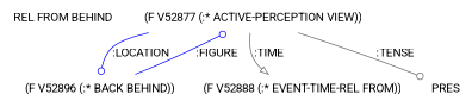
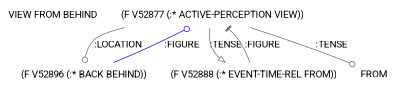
  digraph {
    fontname=Roboto
    node [fontname=Roboto shape=none]
    edge [arrowhead=odot color=gray40 fontname=Roboto]
-   "VIEW FROM BEHIND" [label="REL FROM BEHIND"]
+   "VIEW FROM BEHIND"
    n2 [label="(F V52877 (:* ACTIVE-PERCEPTION VIEW))"]
    n3 [label="(F V52896 (:* BACK BEHIND))"]
    n4 [label="(F V52888 (:* EVENT-TIME-REL FROM))"]
-   n5 [label=PRES]
-   n2 -> n3 [color=blue label=":LOCATION"]
-   n2 -> n4 [arrowhead=onormal label=":TIME"]
+   n5 [label=FROM]
+   n2 -> n3 [label=":LOCATION"]
+   n2 -> n4 [arrowhead=onormal label=":TENSE"]
    n2 -> n5 [label=":TENSE"]
    n3 -> n2 [color=blue label=":FIGURE"]
+   n4 -> n2 [arrowhead=tee label=":FIGURE"]
  }
